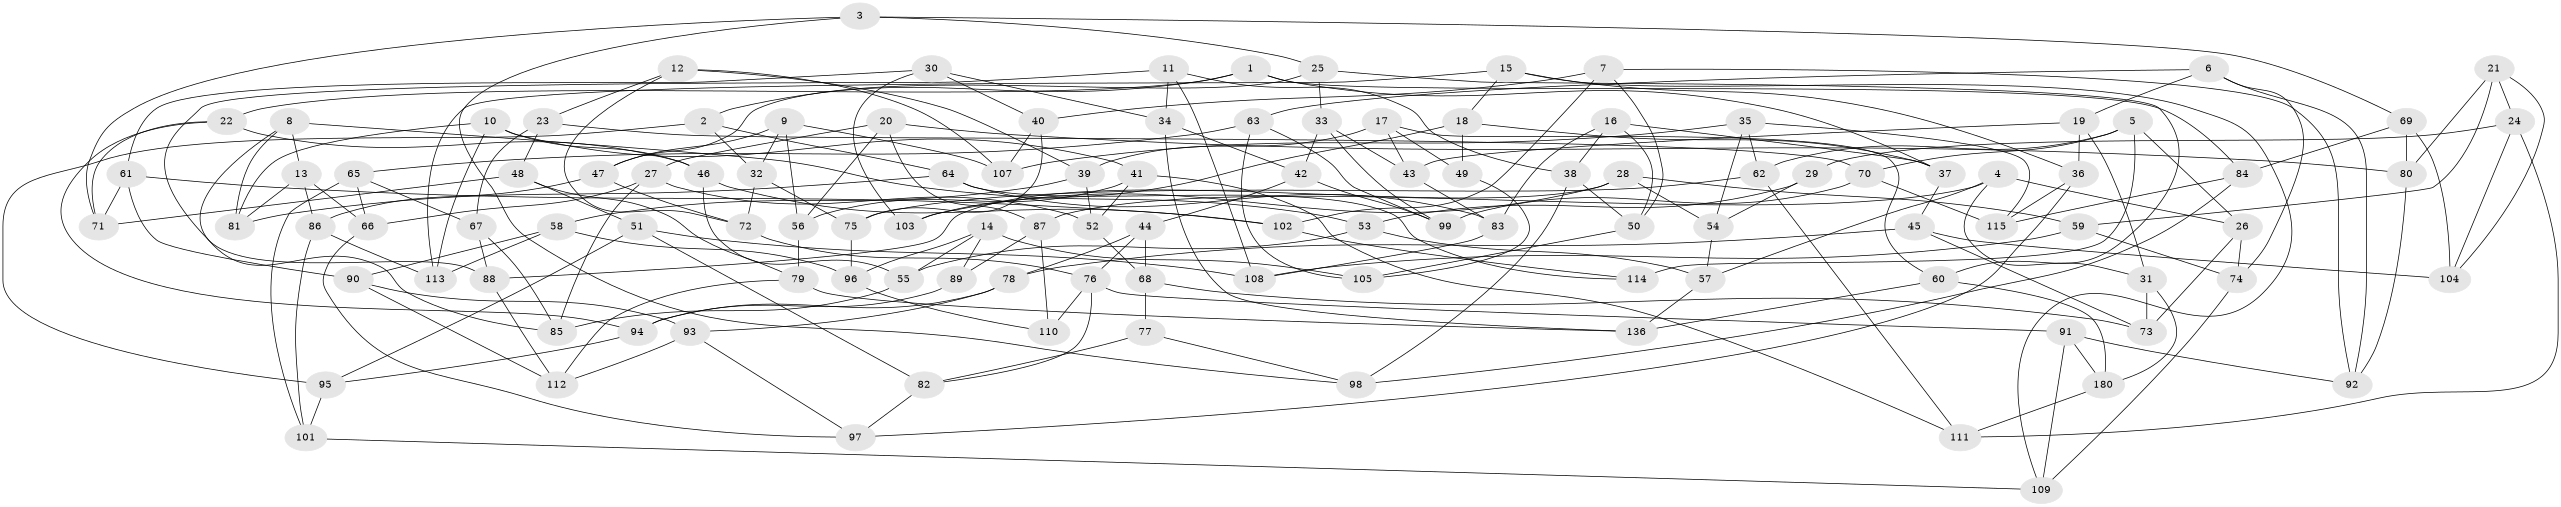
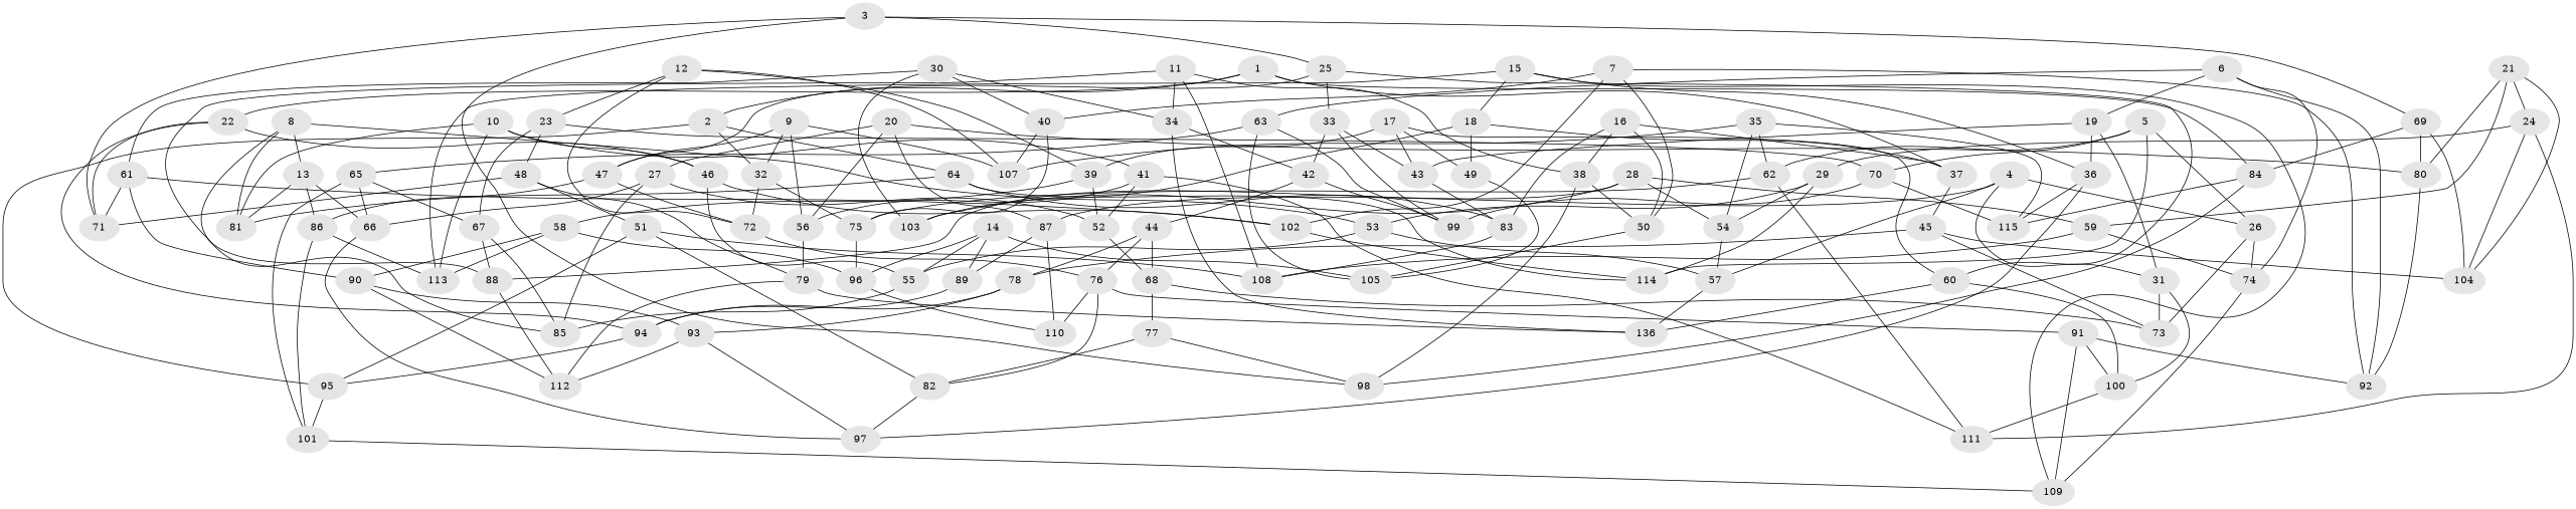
  graph {
    node [color=gray90 style=filled]
    1
    2
    22
    37
    84
    32
    64
    95
    71
    46
    94
    45
    98
    115
    72
    75
    114
    81
    83
    101
    3
    25
    69
    47
    60
    33
    80
    104
    4
    26
    31
    57
    87
    74
    73
-   100 [label=180]
+   100
    n37 [label=136]
    89
    110
    5
    62
    70
    111
    99
    6
    19
    63
    92
    36
    43
    105
    65
    109
    7
    40
    50
    102
    107
    8
    13
    53
    85
    66
    86
    55
    9
    56
    79
    10
    41
    113
    52
    11
    34
    38
    88
    108
    42
    112
    12
    23
    39
    48
    67
    58
    76
    97
    14
    96
    15
    18
    49
    103
    16
    17
    20
    27
    21
    24
    59
    29
    51
    54
    68
    28
    30
    61
    90
    44
    35
    78
    77
    93
    82
    91
    1 -- 2
    1 -- 22
    1 -- 37
    1 -- 84
    2 -- 32
    2 -- 64
    2 -- 95
    22 -- 71
    22 -- 46
    22 -- 94
    37 -- 45
    84 -- 98
    84 -- 115
    32 -- 72
    32 -- 75
    64 -- 114
    64 -- 81
    64 -- 83
    95 -- 101
    46 -- 102
    46 -- 55
    94 -- 95
    45 -- 104
    45 -- 73
    45 -- 78
    72 -- 76
    75 -- 96
    83 -- 108
    101 -- 109
    3 -- 71
    3 -- 98
    3 -- 25
    3 -- 69
    25 -- 47
    25 -- 60
    25 -- 33
    69 -- 84
    69 -- 80
    69 -- 104
    47 -- 72
    47 -- 86
    60 -- 100
    60 -- n37
    33 -- 99
    33 -- 43
    33 -- 42
    80 -- 92
    4 -- 26
    4 -- 31
    4 -- 57
    4 -- 87
    26 -- 74
    26 -- 73
    31 -- 73
    31 -- 100
    57 -- n37
    87 -- 89
    87 -- 110
    74 -- 109
    100 -- 111
    89 -- 94
    5 -- 114
    5 -- 26
    5 -- 62
    5 -- 70
    62 -- 75
    62 -- 111
    70 -- 115
    70 -- 99
    6 -- 74
    6 -- 19
    6 -- 63
    6 -- 92
    19 -- 31
    19 -- 36
    19 -- 43
    63 -- 99
    63 -- 105
    63 -- 65
    36 -- 115
    36 -- 97
    43 -- 83
    65 -- 101
    65 -- 66
    65 -- 67
    7 -- 92
    7 -- 40
    7 -- 50
    7 -- 102
    40 -- 75
    40 -- 107
    50 -- 105
    102 -- 114
    8 -- 81
    8 -- 13
    8 -- 53
    8 -- 85
    13 -- 81
    13 -- 66
    13 -- 86
    53 -- 57
    53 -- 55
    66 -- 97
    86 -- 101
    86 -- 113
    55 -- 85
    9 -- 32
    9 -- 47
    9 -- 107
    9 -- 56
    56 -- 79
    79 -- n37
    79 -- 112
    10 -- 46
    10 -- 81
    10 -- 41
    10 -- 113
    41 -- 111
    41 -- 56
    41 -- 52
    52 -- 68
    11 -- 34
    11 -- 38
    11 -- 88
    11 -- 108
    34 -- n37
    34 -- 42
    38 -- 98
    38 -- 50
    88 -- 112
    42 -- 99
    42 -- 44
    12 -- 72
    12 -- 107
    12 -- 23
    12 -- 39
    23 -- 70
    23 -- 48
    23 -- 67
    39 -- 52
    39 -- 58
    48 -- 71
    48 -- 79
    48 -- 51
    67 -- 85
    67 -- 88
    58 -- 113
    58 -- 96
    58 -- 90
    76 -- 110
    76 -- 82
    76 -- 91
    14 -- 89
    14 -- 105
    14 -- 55
    14 -- 96
    96 -- 110
    15 -- 36
    15 -- 109
    15 -- 113
    15 -- 18
    18 -- 37
    18 -- 49
    18 -- 103
    49 -- 105
    16 -- 37
    16 -- 83
    16 -- 50
    16 -- 38
    17 -- 60
    17 -- 43
    17 -- 39
    17 -- 49
    20 -- 80
    20 -- 87
    20 -- 56
    20 -- 27
    27 -- 85
    27 -- 66
    27 -- 52
    21 -- 80
    21 -- 104
    21 -- 24
    21 -- 59
    24 -- 104
    24 -- 111
    24 -- 29
    59 -- 74
    59 -- 108
+   29 -- 114
    29 -- 53
    29 -- 54
    51 -- 95
    51 -- 108
    51 -- 82
    54 -- 57
    68 -- 73
    68 -- 77
    28 -- 88
    28 -- 103
    28 -- 59
    28 -- 54
    30 -- 40
    30 -- 34
    30 -- 103
    30 -- 61
    61 -- 71
    61 -- 102
    61 -- 90
    90 -- 112
    90 -- 93
    44 -- 76
    44 -- 68
    44 -- 78
    35 -- 115
    35 -- 62
    35 -- 107
    35 -- 54
    78 -- 94
    78 -- 93
    77 -- 98
    77 -- 82
    93 -- 112
    93 -- 97
    82 -- 97
    91 -- 100
    91 -- 92
    91 -- 109
  }
